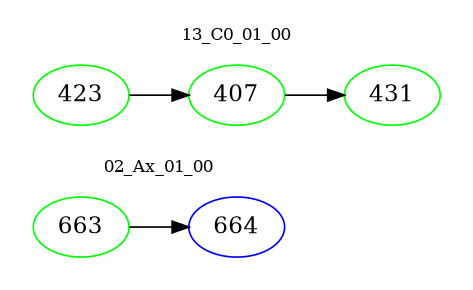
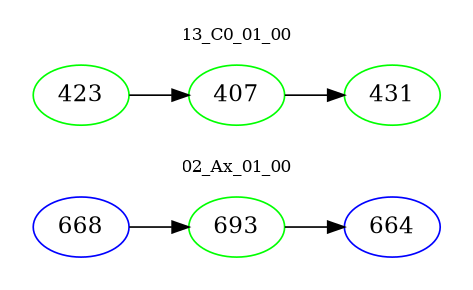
  digraph {
    rankdir=LR
    node [color=green]
    edge [color=black]
-   n2 [label=663]
+   n1 [color=blue label=668]
+   n2 [label=693]
    n3 [color=blue label=664]
    n4 [label=423]
    n5 [label=407]
    n6 [label=431]
    subgraph cluster_1 {
      color=white
      fontsize=10
      label="02_Ax_01_00"
+     n1
      n2
      n3
    }
    subgraph cluster_2 {
      color=white
      fontsize=10
      label="13_C0_01_00"
      n4
      n5
      n6
    }
+   n1 -> n2
    n2 -> n3
    n4 -> n5
    n5 -> n6
  }
